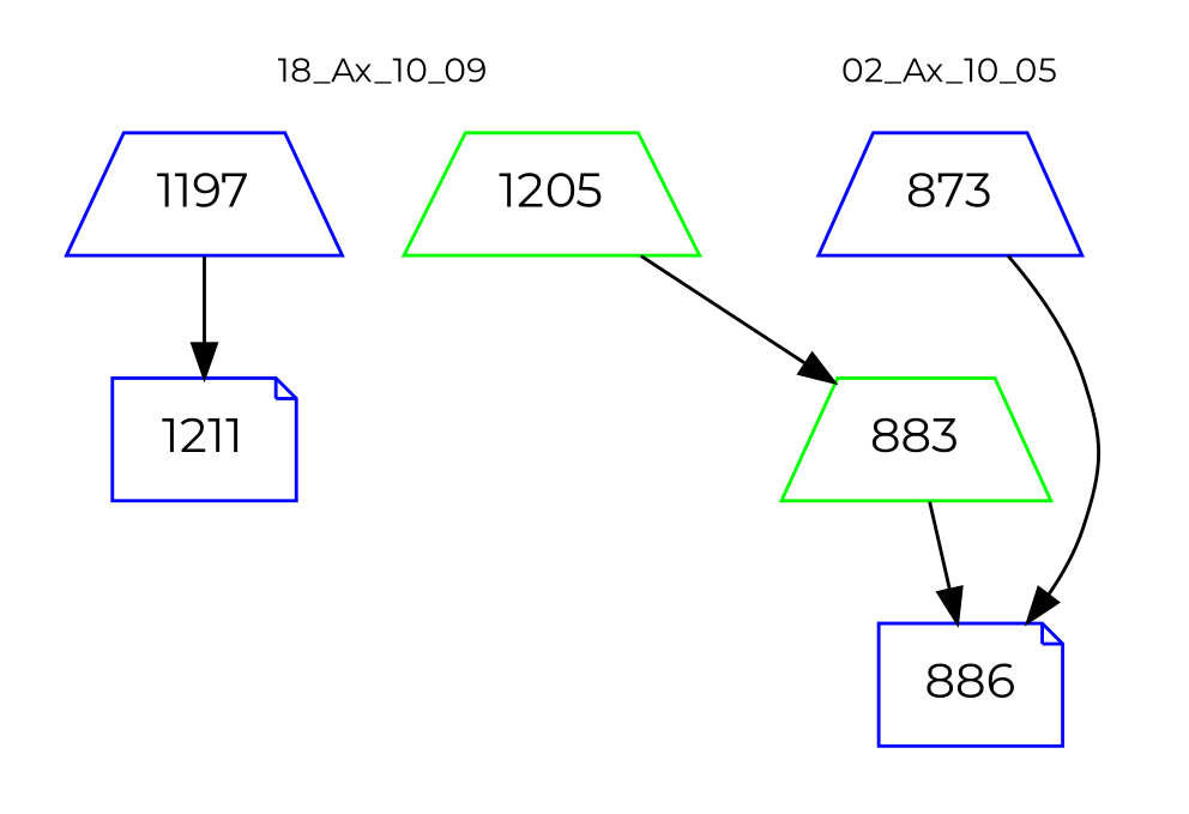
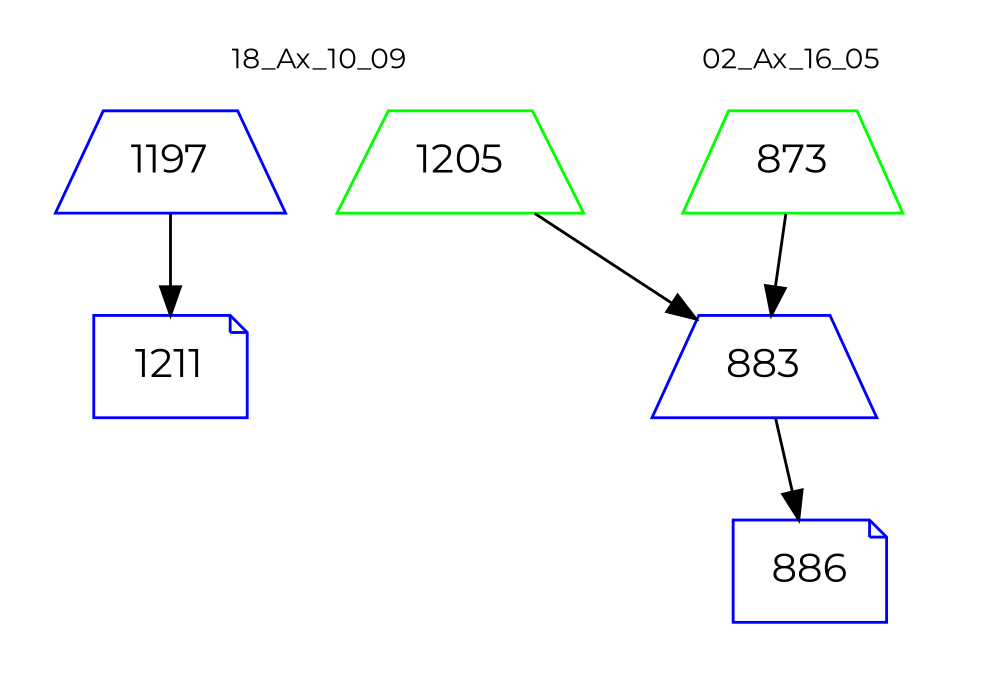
  digraph {
    fontname=Montserrat
    node [color=blue fontname=Montserrat shape=trapezium]
    edge [color=black fontname=Montserrat]
    n1 [color=green label=1205]
    n2 [label=1197]
    n3 [label=1211 shape=note]
-   n4 [label=873]
-   n5 [color=green label=883]
+   n4 [color=green label=873]
+   n5 [label=883]
    n6 [label=886 shape=note]
    subgraph cluster_1 {
      color=white
      fontsize=10
      label="18_Ax_10_09"
      n1
      n2
      n3
    }
    subgraph cluster_2 {
      color=white
      fontsize=10
-     label="02_Ax_10_05"
+     label="02_Ax_16_05"
      n4
      n5
      n6
    }
    n1 -> n5
    n2 -> n3
-   n4 -> n6
+   n4 -> n5
    n5 -> n6
  }
